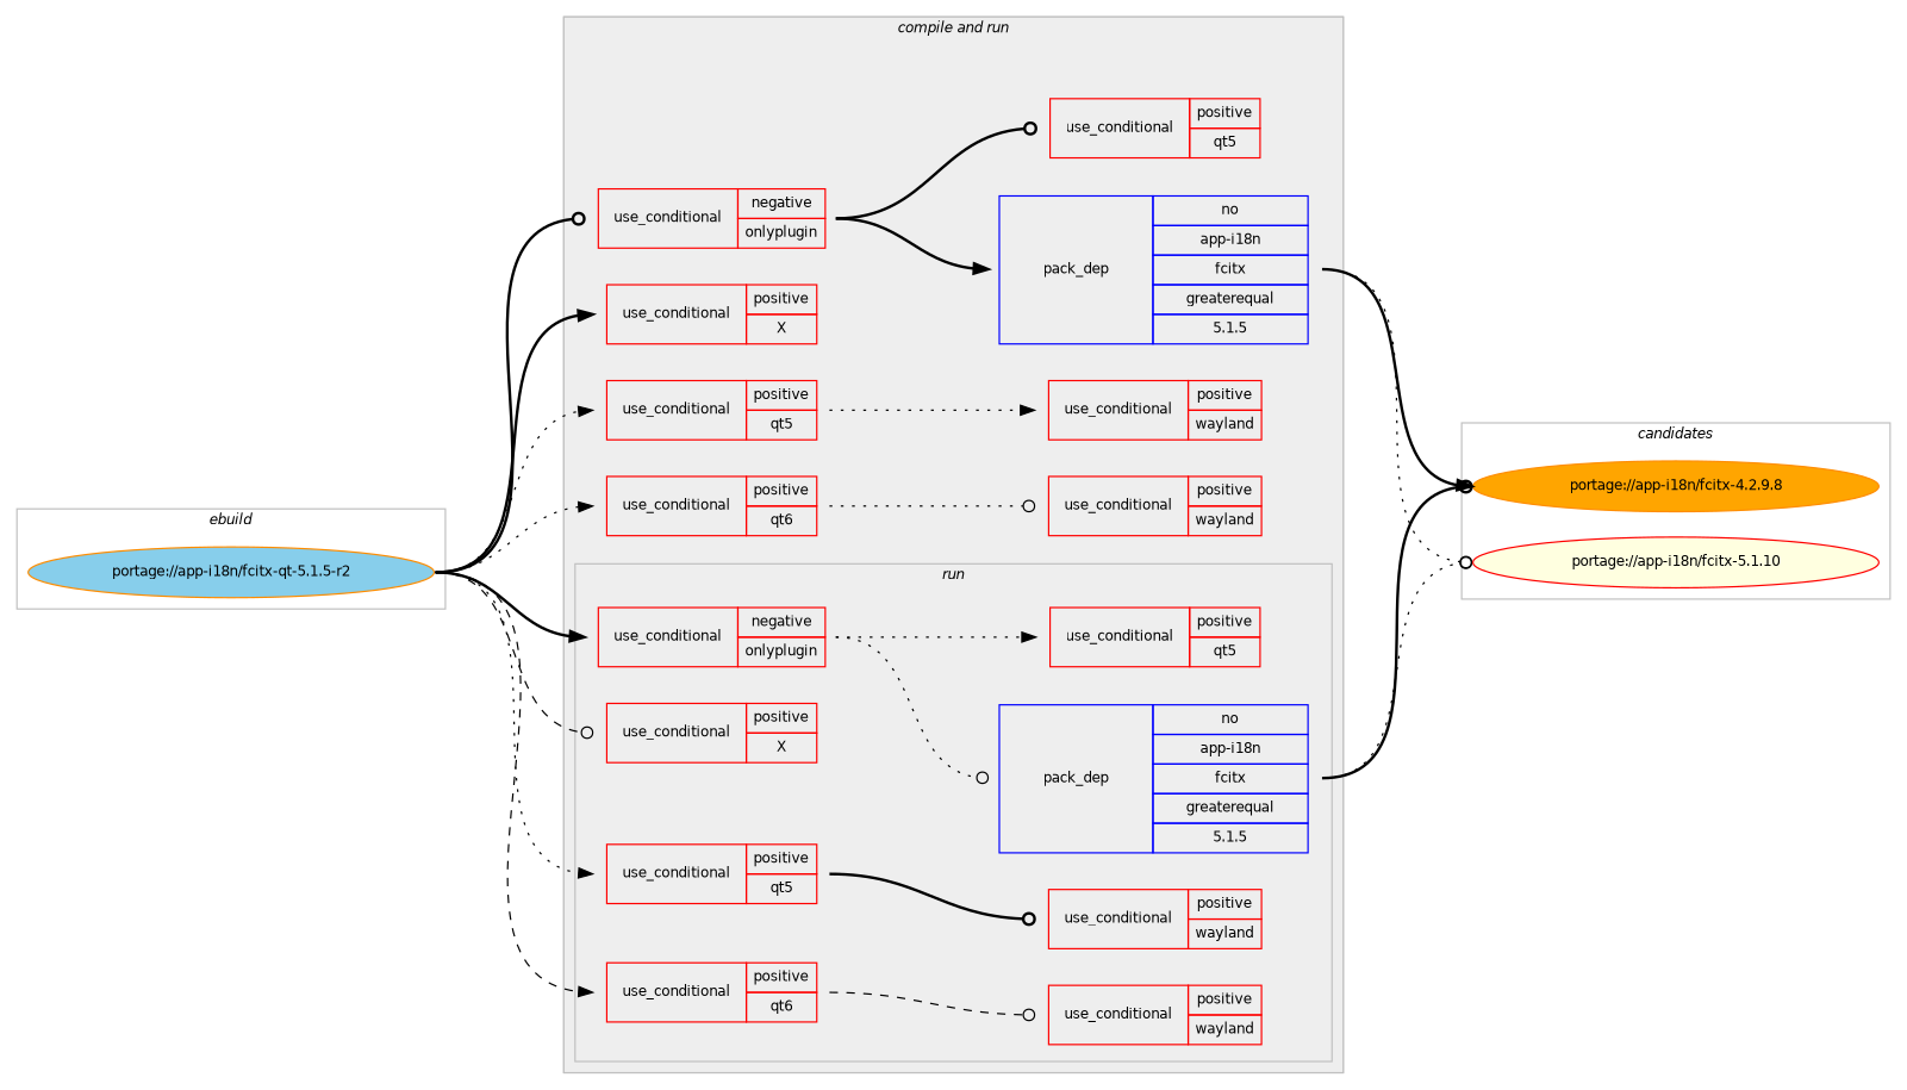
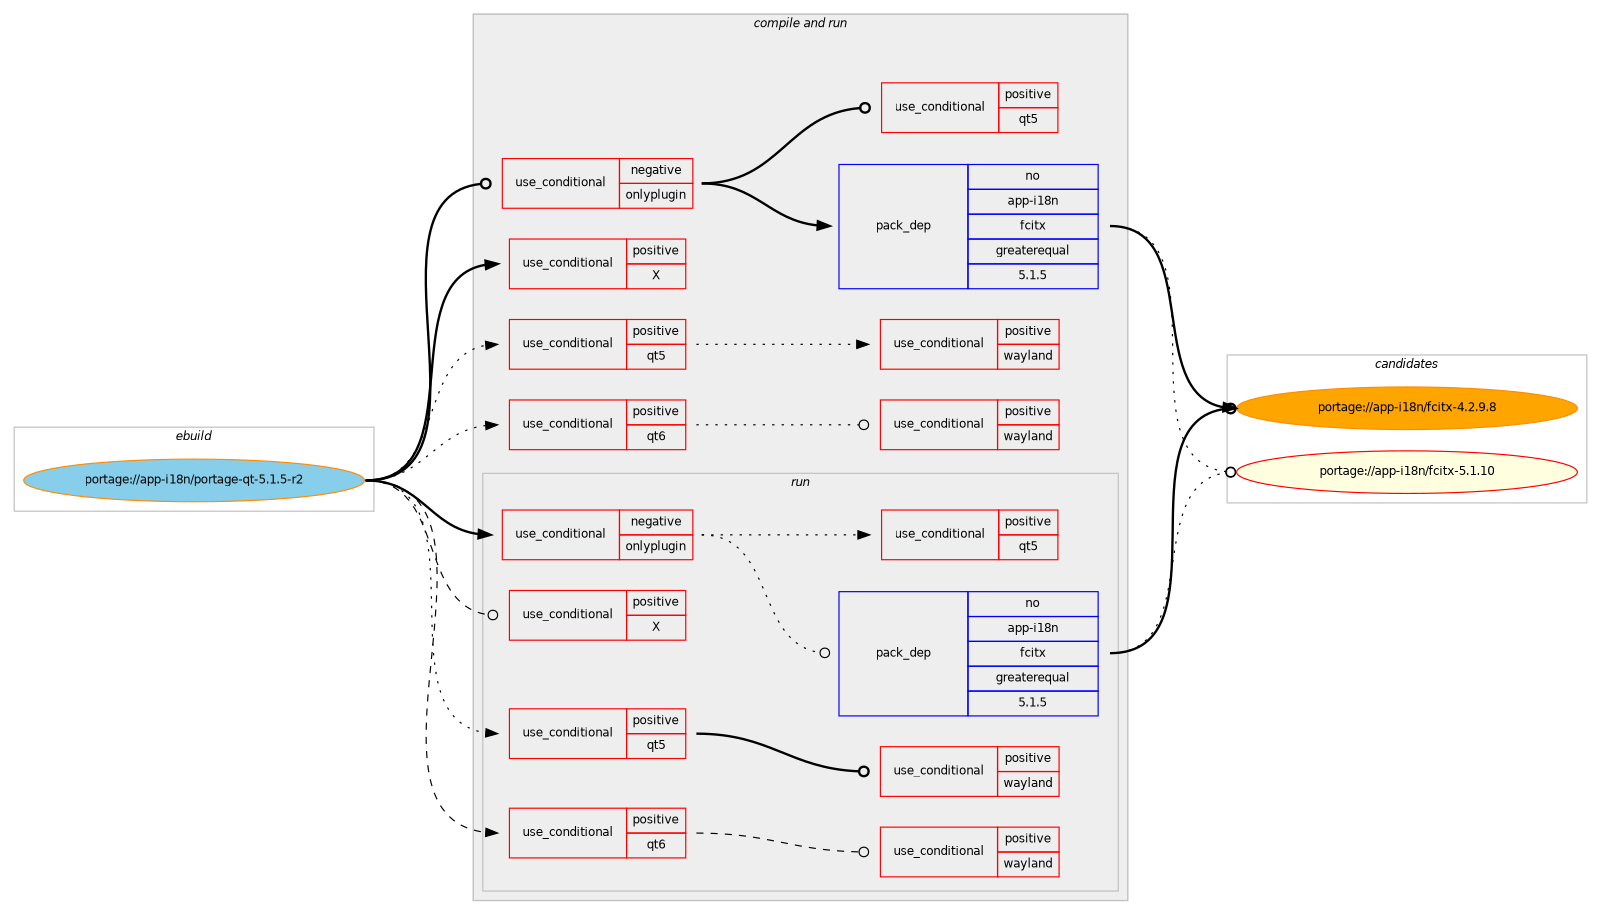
  digraph {
    compound=true
    concentrate=true
    fontname=Helvetica
    fontsize=10
    newrank=true
    rankdir=LR
    ranksep=1.5
    node [color=red fontname=Helvetica fontsize=10 shape=none]
    edge [arrowhead=odot headport=w style=dotted tailport=e weight=20]
-   n1 [color=darkorange fillcolor=skyblue label="portage://app-i18n/fcitx-qt-5.1.5-r2" style=filled width=4 shape=""]
+   n1 [color=darkorange fillcolor=skyblue label="portage://app-i18n/portage-qt-5.1.5-r2" style=filled width=4 shape=""]
    n2 [color=blue label=<<TABLE BORDER="0" CELLBORDER="1" CELLSPACING="0" CELLPADDING="4" WIDTH="220"><TR><TD ROWSPAN="6" CELLPADDING="30">pack_dep</TD></TR><TR><TD WIDTH="110">no</TD></TR><TR><TD>app-i18n</TD></TR><TR><TD>fcitx</TD></TR><TR><TD>greaterequal</TD></TR><TR><TD>5.1.5</TD></TR></TABLE>>]
    n3 [label=<<TABLE BORDER="0" CELLBORDER="1" CELLSPACING="0" CELLPADDING="4"><TR><TD ROWSPAN="3" CELLPADDING="10">use_conditional</TD></TR><TR><TD>positive</TD></TR><TR><TD>qt5</TD></TR></TABLE>>]
    n4 [label=<<TABLE BORDER="0" CELLBORDER="1" CELLSPACING="0" CELLPADDING="4"><TR><TD ROWSPAN="3" CELLPADDING="10">use_conditional</TD></TR><TR><TD>negative</TD></TR><TR><TD>onlyplugin</TD></TR></TABLE>>]
    n5 [label=<<TABLE BORDER="0" CELLBORDER="1" CELLSPACING="0" CELLPADDING="4"><TR><TD ROWSPAN="3" CELLPADDING="10">use_conditional</TD></TR><TR><TD>positive</TD></TR><TR><TD>X</TD></TR></TABLE>>]
    n6 [label=<<TABLE BORDER="0" CELLBORDER="1" CELLSPACING="0" CELLPADDING="4"><TR><TD ROWSPAN="3" CELLPADDING="10">use_conditional</TD></TR><TR><TD>positive</TD></TR><TR><TD>wayland</TD></TR></TABLE>>]
    n7 [label=<<TABLE BORDER="0" CELLBORDER="1" CELLSPACING="0" CELLPADDING="4"><TR><TD ROWSPAN="3" CELLPADDING="10">use_conditional</TD></TR><TR><TD>positive</TD></TR><TR><TD>qt5</TD></TR></TABLE>>]
    n8 [label=<<TABLE BORDER="0" CELLBORDER="1" CELLSPACING="0" CELLPADDING="4"><TR><TD ROWSPAN="3" CELLPADDING="10">use_conditional</TD></TR><TR><TD>positive</TD></TR><TR><TD>wayland</TD></TR></TABLE>>]
    n9 [label=<<TABLE BORDER="0" CELLBORDER="1" CELLSPACING="0" CELLPADDING="4"><TR><TD ROWSPAN="3" CELLPADDING="10">use_conditional</TD></TR><TR><TD>positive</TD></TR><TR><TD>qt6</TD></TR></TABLE>>]
    n10 [color=blue label=<<TABLE BORDER="0" CELLBORDER="1" CELLSPACING="0" CELLPADDING="4" WIDTH="220"><TR><TD ROWSPAN="6" CELLPADDING="30">pack_dep</TD></TR><TR><TD WIDTH="110">no</TD></TR><TR><TD>app-i18n</TD></TR><TR><TD>fcitx</TD></TR><TR><TD>greaterequal</TD></TR><TR><TD>5.1.5</TD></TR></TABLE>>]
    n11 [label=<<TABLE BORDER="0" CELLBORDER="1" CELLSPACING="0" CELLPADDING="4"><TR><TD ROWSPAN="3" CELLPADDING="10">use_conditional</TD></TR><TR><TD>positive</TD></TR><TR><TD>qt5</TD></TR></TABLE>>]
    n12 [label=<<TABLE BORDER="0" CELLBORDER="1" CELLSPACING="0" CELLPADDING="4"><TR><TD ROWSPAN="3" CELLPADDING="10">use_conditional</TD></TR><TR><TD>negative</TD></TR><TR><TD>onlyplugin</TD></TR></TABLE>>]
    n13 [label=<<TABLE BORDER="0" CELLBORDER="1" CELLSPACING="0" CELLPADDING="4"><TR><TD ROWSPAN="3" CELLPADDING="10">use_conditional</TD></TR><TR><TD>positive</TD></TR><TR><TD>X</TD></TR></TABLE>>]
    n14 [label=<<TABLE BORDER="0" CELLBORDER="1" CELLSPACING="0" CELLPADDING="4"><TR><TD ROWSPAN="3" CELLPADDING="10">use_conditional</TD></TR><TR><TD>positive</TD></TR><TR><TD>wayland</TD></TR></TABLE>>]
    n15 [label=<<TABLE BORDER="0" CELLBORDER="1" CELLSPACING="0" CELLPADDING="4"><TR><TD ROWSPAN="3" CELLPADDING="10">use_conditional</TD></TR><TR><TD>positive</TD></TR><TR><TD>qt5</TD></TR></TABLE>>]
    n16 [label=<<TABLE BORDER="0" CELLBORDER="1" CELLSPACING="0" CELLPADDING="4"><TR><TD ROWSPAN="3" CELLPADDING="10">use_conditional</TD></TR><TR><TD>positive</TD></TR><TR><TD>wayland</TD></TR></TABLE>>]
    n17 [label=<<TABLE BORDER="0" CELLBORDER="1" CELLSPACING="0" CELLPADDING="4"><TR><TD ROWSPAN="3" CELLPADDING="10">use_conditional</TD></TR><TR><TD>positive</TD></TR><TR><TD>qt6</TD></TR></TABLE>>]
    n18 [color=darkorange fillcolor=orange label="portage://app-i18n/fcitx-4.2.9.8" style=filled width=4 shape=""]
    n19 [fillcolor=lightyellow label="portage://app-i18n/fcitx-5.1.10" style=filled width=4 shape=""]
    subgraph cluster_1 {
      color=gray
      label=<<i>ebuild</i>>
      rank=same
      n1
    }
    subgraph cluster_2 {
      color=gray
      label=<<i>dependencies</i>>
      subgraph cluster_3 {
        color=gray
        fillcolor="#eeeeee"
        label=<<i>compile</i>>
        style=filled
        subgraph sub_4 {
          color=gray
          fillcolor="#eeeeee"
          label=<<i>compile</i>>
          style=filled
          n4
          subgraph sub_5 {
            color=gray
            fillcolor="#eeeeee"
            label=<<i>compile</i>>
            style=filled
            n2
          }
          subgraph sub_6 {
            color=gray
            fillcolor="#eeeeee"
            label=<<i>compile</i>>
            style=filled
            n3
          }
        }
        subgraph sub_7 {
          color=gray
          fillcolor="#eeeeee"
          label=<<i>compile</i>>
          style=filled
          n5
        }
        subgraph sub_8 {
          color=gray
          fillcolor="#eeeeee"
          label=<<i>compile</i>>
          style=filled
          n7
          subgraph sub_9 {
            color=gray
            fillcolor="#eeeeee"
            label=<<i>compile</i>>
            style=filled
            n6
          }
        }
        subgraph sub_10 {
          color=gray
          fillcolor="#eeeeee"
          label=<<i>compile</i>>
          style=filled
          n9
          subgraph sub_11 {
            color=gray
            fillcolor="#eeeeee"
            label=<<i>compile</i>>
            style=filled
            n8
          }
        }
      }
      subgraph cluster_12 {
        color=gray
        fillcolor="#eeeeee"
        label=<<i>compile and run</i>>
        style=filled
      }
      subgraph cluster_13 {
        color=gray
        fillcolor="#eeeeee"
        label=<<i>run</i>>
        style=filled
        subgraph sub_14 {
          color=gray
          fillcolor="#eeeeee"
          label=<<i>run</i>>
          style=filled
          n12
          subgraph sub_15 {
            color=gray
            fillcolor="#eeeeee"
            label=<<i>run</i>>
            style=filled
            n10
          }
          subgraph sub_16 {
            color=gray
            fillcolor="#eeeeee"
            label=<<i>run</i>>
            style=filled
            n11
          }
        }
        subgraph sub_17 {
          color=gray
          fillcolor="#eeeeee"
          label=<<i>run</i>>
          style=filled
          n13
        }
        subgraph sub_18 {
          color=gray
          fillcolor="#eeeeee"
          label=<<i>run</i>>
          style=filled
          n15
          subgraph sub_19 {
            color=gray
            fillcolor="#eeeeee"
            label=<<i>run</i>>
            style=filled
            n14
          }
        }
        subgraph sub_20 {
          color=gray
          fillcolor="#eeeeee"
          label=<<i>run</i>>
          style=filled
          n17
          subgraph sub_21 {
            color=gray
            fillcolor="#eeeeee"
            label=<<i>run</i>>
            style=filled
            n16
          }
        }
      }
    }
    subgraph cluster_22 {
      color=gray
      label=<<i>candidates</i>>
      rank=same
      subgraph sub_23 {
        color=black
        label=<<i>candidates</i>>
        nodesep=1
        rank=same
        n18
        n19
      }
      subgraph sub_24 {
        color=black
        label=<<i>candidates</i>>
        nodesep=1
        rank=same
        n18
        n19
      }
    }
    n1 -> n4 [style=bold]
    n1 -> n5 [arrowhead=normal style=bold]
    n1 -> n7 [arrowhead=normal]
    n1 -> n9 [arrowhead=normal]
    n1 -> n12 [arrowhead=normal style=bold]
    n1 -> n13 [style=dashed]
    n1 -> n15 [arrowhead=normal]
    n1 -> n17 [arrowhead=normal style=dashed]
    n2 -> n18 [arrowhead=normal style=bold weight=100]
    n2 -> n19 [weight=100]
    n4 -> n2 [arrowhead=normal style=bold]
    n4 -> n3 [style=bold]
    n7 -> n6 [arrowhead=normal]
    n9 -> n8
    n10 -> n18 [style=bold weight=100]
    n10 -> n19 [weight=100]
    n12 -> n10
    n12 -> n11 [arrowhead=normal]
    n15 -> n14 [style=bold]
    n17 -> n16 [style=dashed]
  }
